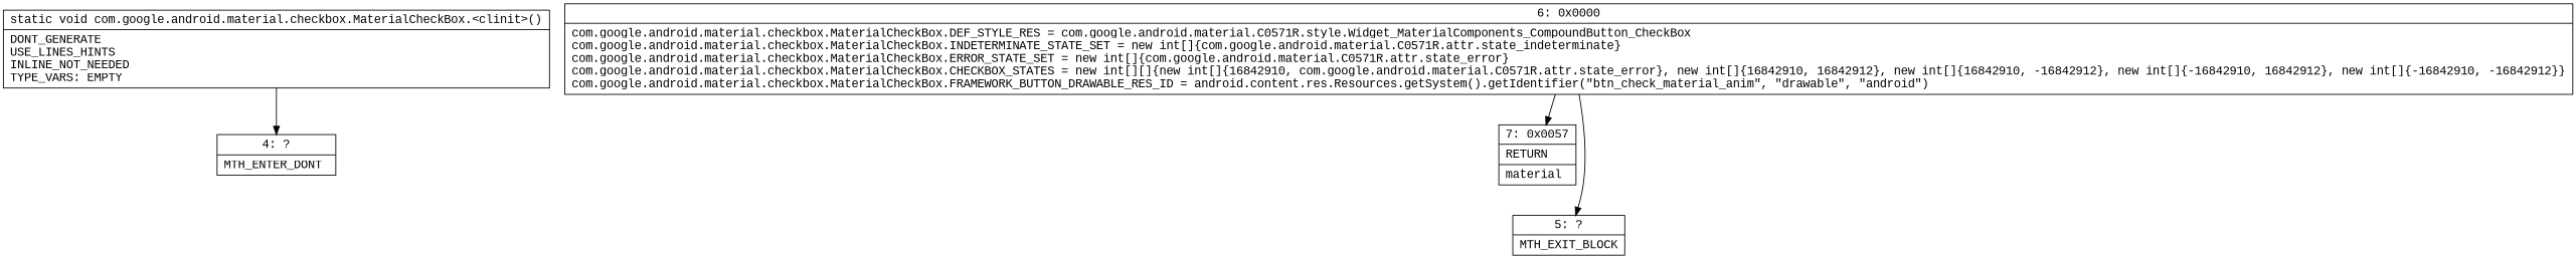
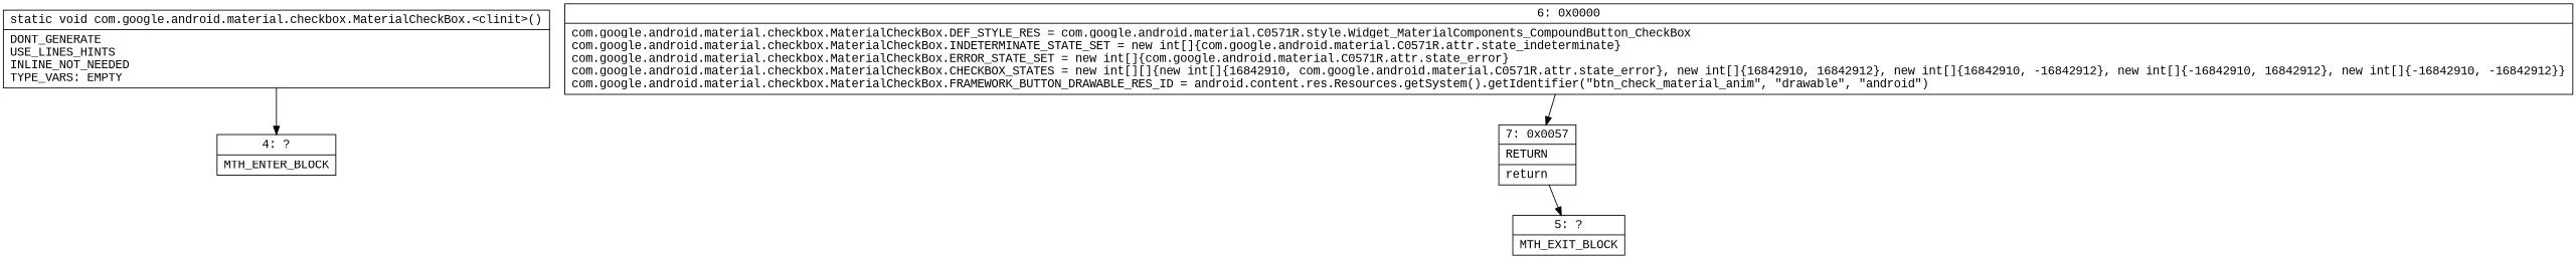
  digraph {
    fontname="Liberation Mono"
    node [fontname="Liberation Mono" shape=record]
    edge [fontname="Liberation Mono"]
-   n1 [label="{4\:\ ?|MTH_ENTER_DONT\l}"]
+   n1 [label="{4\:\ ?|MTH_ENTER_BLOCK\l}"]
    n2 [label="{6\:\ 0x0000|com.google.android.material.checkbox.MaterialCheckBox.DEF_STYLE_RES = com.google.android.material.C0571R.style.Widget_MaterialComponents_CompoundButton_CheckBox\lcom.google.android.material.checkbox.MaterialCheckBox.INDETERMINATE_STATE_SET = new int[]\{com.google.android.material.C0571R.attr.state_indeterminate\}\lcom.google.android.material.checkbox.MaterialCheckBox.ERROR_STATE_SET = new int[]\{com.google.android.material.C0571R.attr.state_error\}\lcom.google.android.material.checkbox.MaterialCheckBox.CHECKBOX_STATES = new int[][]\{new int[]\{16842910, com.google.android.material.C0571R.attr.state_error\}, new int[]\{16842910, 16842912\}, new int[]\{16842910, \-16842912\}, new int[]\{\-16842910, 16842912\}, new int[]\{\-16842910, \-16842912\}\}\lcom.google.android.material.checkbox.MaterialCheckBox.FRAMEWORK_BUTTON_DRAWABLE_RES_ID = android.content.res.Resources.getSystem().getIdentifier(\"btn_check_material_anim\", \"drawable\", \"android\")\l}"]
-   n3 [label="{7\:\ 0x0057|RETURN\l|material\l}"]
+   n3 [label="{7\:\ 0x0057|RETURN\l|return\l}"]
    n4 [label="{5\:\ ?|MTH_EXIT_BLOCK\l}"]
    n5 [label="{static void com.google.android.material.checkbox.MaterialCheckBox.\<clinit\>()  | DONT_GENERATE\lUSE_LINES_HINTS\lINLINE_NOT_NEEDED\lTYPE_VARS: EMPTY\l}"]
    n2 -> n3
-   n2 -> n4
+   n3 -> n4
    n5 -> n1
  }
